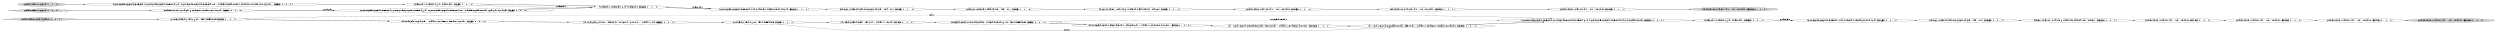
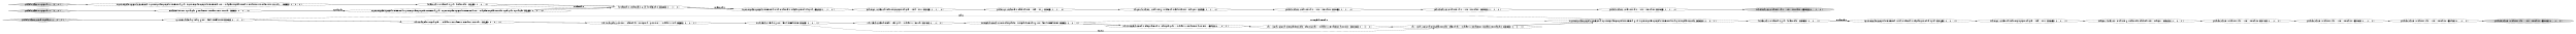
  digraph {
    rankdir=LR
    fontname="DejaVu Sans Mono"
    node [fillcolor=white shape=ellipse style=filled fontname="DejaVu Sans Mono"]
    edge [style=bold fontname="DejaVu Sans Mono"]
    n1 [fillcolor=lightgray label="assertRouteForDropIndexStatement['0', '0', '1']" shape=diamond]
    n2 [label="ShardingSphereSchema schema = mock(,RETURNS_DEEP_STUBS)@@@3@@@['0', '0', '1']"]
    n3 [label="Iterator<RouteUnit> routeUnits = routeContext.getRouteUnits().iterator()@@@9@@@['1', '1', '0']"]
    n4 [label="assertRouteUnit(routeUnits.next(),\"ds0\",\"t_order_0\")@@@10@@@['1', '1', '0']"]
    n5 [label="when(segment.getIdentifier().getValue()).thenReturn(\"t_order\")@@@7@@@['0', '0', '1']"]
    n6 [label="SQLStatementContext<DropIndexStatement> sqlStatementContext = mock(,RETURNS_DEEP_STUBS)@@@8@@@['0', '0', '1']"]
    n7 [label="when(schema.get(anyString()).getIndexes().containsKey(anyString())).thenReturn(true)@@@5@@@['0', '0', '1']"]
    n8 [label="IndexSegment segment = mock(,RETURNS_DEEP_STUBS)@@@6@@@['0', '0', '1']"]
    n9 [label="when(((TableAvailable)sqlStatementContext).getAllTables()).thenReturn(Collections.emptyList())@@@10@@@['0', '0', '1']"]
    n10 [label="when(((IndexAvailable)sqlStatementContext).getIndexes()).thenReturn(Collections.singletonList(segment))@@@11@@@['0', '0', '1']"]
    n11 [label="assertRouteUnit(routeUnits.next(),\"ds0\",\"t_order_1\")@@@18@@@['0', '0', '1']"]
    n12 [label="assertRouteUnit(routeUnits.next(),\"ds1\",\"t_order_0\")@@@19@@@['0', '0', '1']"]
    n13 [label="assertRouteUnit(routeUnits.next(),\"ds0\",\"t_order_1\")@@@11@@@['1', '1', '0']"]
    n14 [label="shardingTableBroadcastRoutingEngine.route(routeContext,createShardingRule(false))@@@6@@@['1', '1', '0']"]
    n15 [label="assertThat(routeContext.getActualDataSourceNames().size(),is(2))@@@7@@@['1', '1', '0']"]
    n16 [fillcolor=lightgray label="assertRouteUnit(routeUnits.next(),\"ds1\",\"t_order_1\")@@@13@@@['0', '1', '0']"]
    n17 [label="shardingTableBroadcastRoutingEngine.route(routeContext,createShardingRule(false))@@@14@@@['0', '0', '1']"]
    n18 [label="assertThat(routeContext.getActualDataSourceNames().size(),is(2))@@@15@@@['0', '0', '1']"]
    n19 [label="RouteContext routeContext = new RouteContext()@@@4@@@['1', '0', '0']"]
    n20 [label="RouteContext routeContext = new RouteContext()@@@5@@@['1', '1', '0']"]
    n21 [label="Iterator<RouteUnit> routeUnits = routeContext.getRouteUnits().iterator()@@@16@@@['0', '0', '1']"]
    n22 [label="assertRouteUnit(routeUnits.next(),\"ds0\",\"t_order_0\")@@@17@@@['0', '0', '1']"]
    n23 [label="assertThat(routeContext.getRouteUnits().size(),is(4))@@@8@@@['1', '1', '0']"]
    n24 [label="assertRouteUnit(routeUnits.next(),\"ds1\",\"t_order_0\")@@@12@@@['1', '1', '0']"]
    n25 [label="ShardingTableBroadcastRoutingEngine shardingTableBroadcastRoutingEngine = new ShardingTableBroadcastRoutingEngine(schema,sqlStatementContext)@@@12@@@['0', '0', '1']"]
    n26 [label="RouteContext routeContext = new RouteContext()@@@13@@@['0', '0', '1']"]
    n27 [label="Collection<String> tableNames = Collections.singletonList(\"t_order\")@@@3@@@['0', '1', '0']"]
    n28 [label="ShardingTableBroadcastRoutingEngine shardingTableBroadcastRoutingEngine = new ShardingTableBroadcastRoutingEngine(mock(),createSQLStatementContext(tableNames),tableNames)@@@4@@@['0', '1', '0']"]
    n29 [label="when(sqlStatementContext.getTablesContext().getTableNames()).thenReturn(Collections.emptyList())@@@9@@@['0', '0', '1']"]
    n30 [label="when(schema.getAllTableNames()).thenReturn(Collections.singleton(\"t_order\"))@@@4@@@['0', '0', '1']"]
-   n31 [fillcolor=lightgray label="assertRouteForNormalTable['1', '0', '0']"]
+   n31 [fillcolor=lightgray label="assertRouteForNormalTable['1', '0', '0']" shape=diamond]
    n32 [label="ShardingTableBroadcastRoutingEngine shardingTableBroadcastRoutingEngine = new ShardingTableBroadcastRoutingEngine(mock(),createSQLStatementContext(Collections.singletonList(\"t_order\")))@@@3@@@['1', '0', '0']"]
    n33 [fillcolor=lightgray label="assertRouteUnit(routeUnits.next(),\"ds1\",\"t_order_1\")@@@20@@@['0', '0', '1']"]
    n34 [fillcolor=lightgray label="assertRouteForNormalTable['0', '1', '0']" shape=diamond]
    n1 -> n2
    n2 -> n25 [label=schema style=solid]
    n2 -> n30
    n3 -> n4
    n4 -> n13
    n5 -> n6
    n6 -> n25 [label=sqlStatementContext style=solid]
    n6 -> n29
    n7 -> n8
    n8 -> n5
    n8 -> n10 [label=segment style=solid]
    n9 -> n10
    n10 -> n25
    n11 -> n12
    n12 -> n33
    n13 -> n24
    n14 -> n15
    n15 -> n23
    n17 -> n18
    n18 -> n21
    n19 -> n20
    n19 -> n20 [label=routeContext style=solid]
    n20 -> n14 [label=routeContext style=solid]
    n20 -> n14
    n21 -> n22
    n22 -> n11
    n23 -> n3
    n24 -> n16
    n25 -> n26
    n26 -> n17 [label=routeContext style=solid]
    n26 -> n17
    n27 -> n28 [label=tableNames style=solid]
    n27 -> n28
    n28 -> n20
    n29 -> n9
    n30 -> n7
    n31 -> n32
    n32 -> n19
    n34 -> n27
  }
